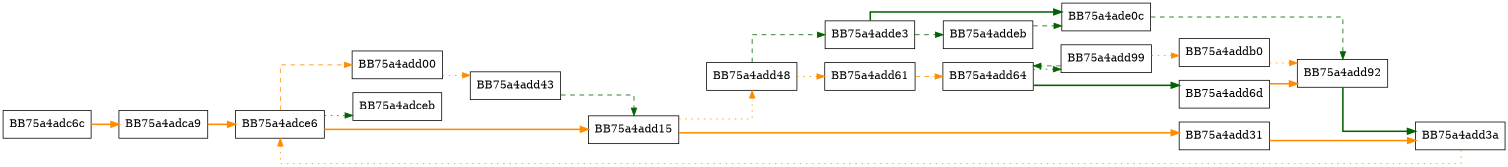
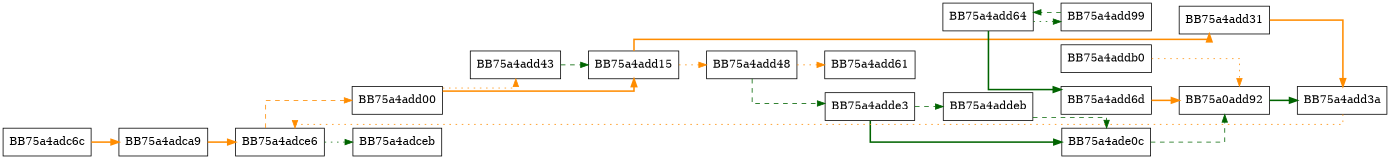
  digraph {
    rankdir=LR
    splines=ortho
    node [shape=box]
    edge [color=darkorange style=bold]
    BB75a4adc6c
    BB75a4adca9
    BB75a4adce6
    BB75a4add00
    BB75a4adceb
    BB75a4add43
    BB75a4add15
    BB75a4add48
    BB75a4add31
    BB75a4adde3
    BB75a4add61
    BB75a4add3a
    BB75a4ade0c
    BB75a4addeb
    BB75a4add64
-   BB75a4add92
+   BB75a4add92 [label=BB75a0add92]
    BB75a4add99
    BB75a4add6d
    BB75a4addb0
    BB75a4adc6c -> BB75a4adca9
    BB75a4adca9 -> BB75a4adce6
    BB75a4adce6 -> BB75a4add00 [style=dashed]
    BB75a4adce6 -> BB75a4adceb [color=darkgreen style=dotted]
    BB75a4add00 -> BB75a4add43 [style=dotted]
-   BB75a4adce6 -> BB75a4add15
+   BB75a4add00 -> BB75a4add15
    BB75a4add43 -> BB75a4add15 [color=darkgreen style=dashed]
    BB75a4add15 -> BB75a4add48 [style=dotted]
    BB75a4add15 -> BB75a4add31
    BB75a4add48 -> BB75a4adde3 [color=darkgreen style=dashed]
    BB75a4add48 -> BB75a4add61 [style=dotted]
    BB75a4add31 -> BB75a4add3a
    BB75a4adde3 -> BB75a4ade0c [color=darkgreen]
    BB75a4adde3 -> BB75a4addeb [color=darkgreen style=dashed]
-   BB75a4add61 -> BB75a4add64 [style=dashed]
    BB75a4add3a -> BB75a4adce6 [style=dotted]
    BB75a4ade0c -> BB75a4add92 [color=darkgreen style=dashed]
    BB75a4addeb -> BB75a4ade0c [color=darkgreen style=dashed]
    BB75a4add64 -> BB75a4add99 [color=darkgreen style=dotted]
    BB75a4add64 -> BB75a4add6d [color=darkgreen]
    BB75a4add92 -> BB75a4add3a [color=darkgreen]
    BB75a4add99 -> BB75a4add64 [color=darkgreen style=dashed]
-   BB75a4add99 -> BB75a4addb0 [style=dotted]
    BB75a4add6d -> BB75a4add92
    BB75a4addb0 -> BB75a4add92 [style=dotted]
  }
